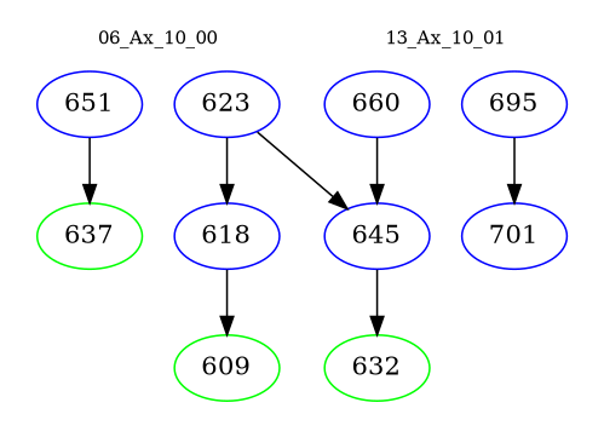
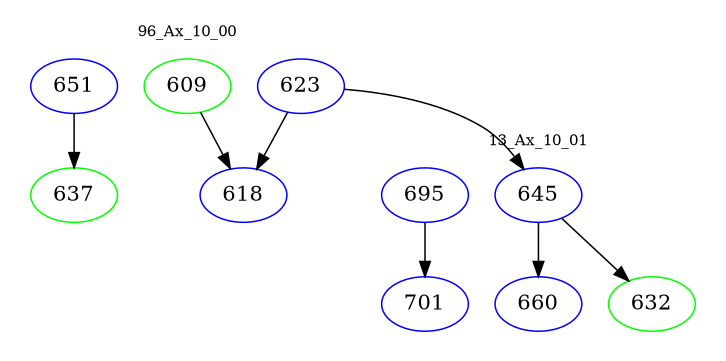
  digraph {
    node [color=blue]
    edge [color=black]
    n1 [label=623]
    n2 [label=618]
    n3 [label=651]
    n4 [color=green label=609]
    n5 [color=green label=637]
    n6 [label=660]
    n7 [label=645]
    n8 [label=695]
    n9 [color=green label=632]
    n10 [label=701]
    subgraph cluster_1 {
      color=white
      fontsize=10
-     label="06_Ax_10_00"
+     label="96_Ax_10_00"
      n1
      n2
      n3
      n4
      n5
    }
    subgraph cluster_2 {
      color=white
      fontsize=10
      label="13_Ax_10_01"
      n6
      n7
      n8
      n9
      n10
    }
    n1 -> n2
    n1 -> n7
-   n2 -> n4
+   n4 -> n2
    n3 -> n5
-   n6 -> n7
+   n7 -> n6
    n7 -> n9
    n8 -> n10
  }
